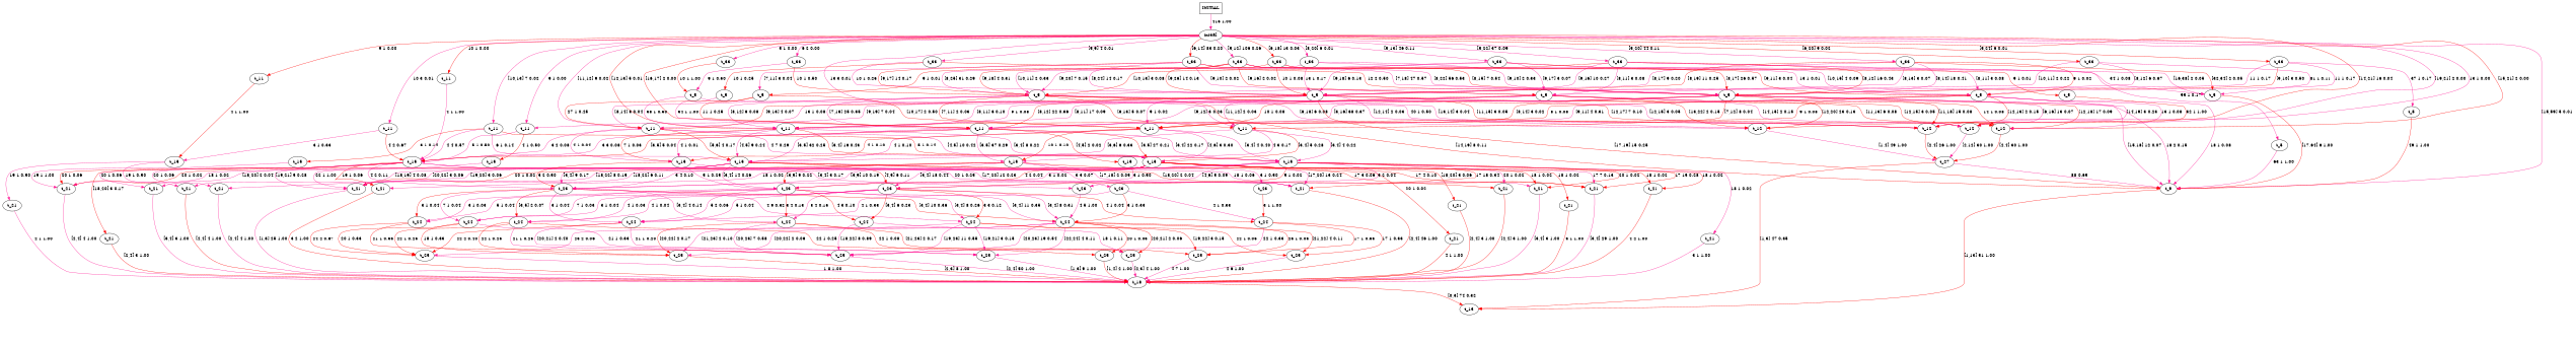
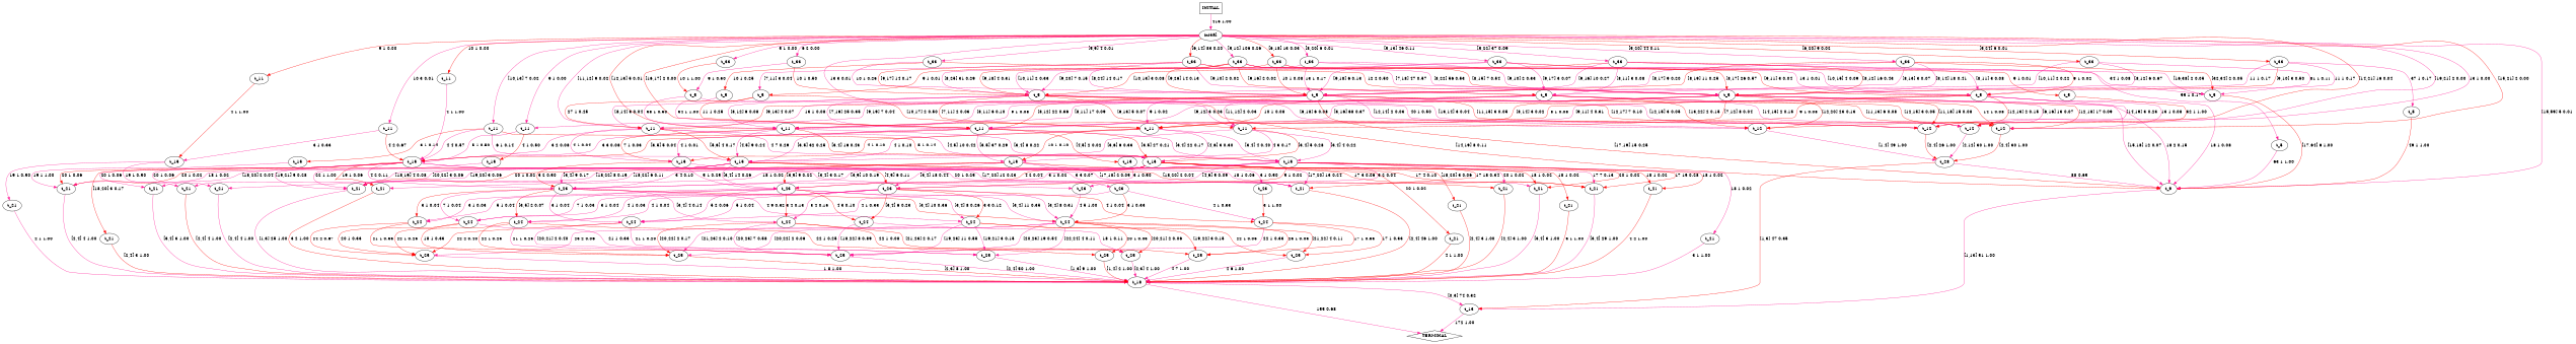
  digraph {
    edge [color=deeppink]
    n1 [label=initial]
    n2 [label=t_11]
    n3 [label=t_11]
    n4 [label=t_11]
    n5 [label=t_11]
    n6 [label=t_11]
    n7 [label=t_11]
    n8 [label=t_11]
    n9 [label=t_11]
    n10 [label=t_11]
    n11 [label=t_12]
    n12 [label=t_12]
    n13 [label=t_12]
    n14 [label=t_12]
    n15 [label=t_33]
    n16 [label=t_33]
    n17 [label=t_33]
    n18 [label=t_33]
    n19 [label=t_33]
    n20 [label=t_33]
    n21 [label=t_33]
    n22 [label=t_33]
    n23 [label=t_33]
    n24 [label=t_33]
    n25 [label=t_33]
    n26 [label=t_33]
    n27 [label=t_9]
    n28 [label=t_15]
    n29 [label=t_15]
    n30 [label=t_15]
    n31 [label=t_15]
    n32 [label=t_15]
    n33 [label=t_15]
    n34 [label=t_15]
    n35 [label=t_15]
    n36 [label=t_15]
    n37 [label=t_15]
-   n38 [label=t_27]
+   n38 [label=t_28]
    n39 [label=t_5]
    n40 [label=t_5]
    n41 [label=t_5]
    n42 [label=t_5]
    n43 [label=t_5]
    n44 [label=t_5]
    n45 [label=t_5]
    n46 [label=t_5]
    n47 [label=t_5]
    n48 [label=t_5]
    n49 [label=t_5]
    n50 [label=t_5]
    n51 [label=t_13]
    n52 [label=t_21]
    n53 [label=t_21]
    n54 [label=t_21]
    n55 [label=t_21]
    n56 [label=t_23]
    n57 [label=t_21]
    n58 [label=t_21]
    n59 [label=t_21]
    n60 [label=t_21]
    n61 [label=t_21]
    n62 [label=t_23]
    n63 [label=t_23]
    n64 [label=t_21]
    n65 [label=t_23]
    n66 [label=t_21]
    n67 [label=t_21]
    n68 [label=t_21]
    n69 [label=t_21]
    n70 [label=t_21]
    n71 [label=t_21]
    n72 [label=t_23]
    n73 [label=t_21]
    n74 [label=t_11]
    n75 [label=t_23]
+   n76 [label=TERMINAL shape=diamond]
    n77 [label=t_18]
    n78 [label=t_24]
    n79 [label=t_24]
    n80 [label=t_24]
    n81 [label=t_24]
    n82 [label=t_24]
    n83 [label=t_24]
    n84 [label=t_24]
    n85 [label=t_24]
    n86 [label=t_24]
    n87 [label=t_25]
    n88 [label=t_25]
    n89 [label=t_25]
    n90 [label=t_25]
    n91 [label=t_25]
    n92 [label=t_25]
    n93 [label=t_25]
    n94 [label=t_25]
    n95 [label=INITIAL shape=box]
    n1 -> n2 [color=red label="9 1 0.00"]
    n1 -> n3 [color=red label="10 1 0.00"]
    n1 -> n4 [label="10 3 0.01"]
    n1 -> n5 [label="9 1 0.00"]
    n1 -> n6 [label="[10,13] 7 0.02"]
    n1 -> n7 [label="13 3 0.01"]
    n1 -> n8 [color=red label="[12,13] 5 0.01"]
    n1 -> n9 [label="[11,12] 9 0.02"]
    n1 -> n10 [color=red label="[16,17] 2 0.00"]
    n1 -> n11 [label="[19,21] 2 0.00"]
    n1 -> n12 [color=red label="[15,21] 2 0.00"]
    n1 -> n13 [label="13 1 0.00"]
    n1 -> n14 [color=red label="[14,21] 16 0.04"]
    n1 -> n15 [label="5 1 0.00"]
    n1 -> n16 [label="6 2 0.00"]
    n1 -> n17 [color=red label="[6,20] 9 0.02"]
    n1 -> n18 [label="[5,9] 4 0.01"]
    n1 -> n19 [color=red label="[6,18] 13 0.03"]
    n1 -> n20 [color=red label="[5,24] 6 0.01"]
    n1 -> n21 [label="[8,20] 6 0.01"]
    n1 -> n22 [label="[5,13] 46 0.11"]
    n1 -> n23 [label="[5,20] 44 0.11"]
    n1 -> n24 [color=red label="[6,14] 83 0.20"]
    n1 -> n25 [label="[5,22] 37 0.09"]
    n1 -> n26 [label="[5,12] 106 0.26"]
    n1 -> n27 [label="[15,59] 5 0.01"]
    n2 -> n28 [color=red label="4 1 1.00"]
    n3 -> n29 [label="4 1 1.00"]
    n4 -> n28 [label="3 1 0.33"]
    n4 -> n29 [color=red label="4 2 0.67"]
    n5 -> n29 [label="5 1 0.50"]
    n5 -> n30 [color=red label="4 1 0.50"]
    n6 -> n29 [label="4 4 0.57"]
    n6 -> n31 [color=red label="3 1 0.14"]
    n6 -> n32 [label="6 1 0.14"]
    n6 -> n33 [color=red label="5 1 0.14"]
    n7 -> n32 [label="[3,6] 6 0.33"]
    n7 -> n33 [color=red label="[3,4] 5 0.28"]
    n7 -> n34 [label="4 3 0.17"]
    n7 -> n35 [label="[3,4] 4 0.22"]
    n8 -> n29 [label="3 3 0.08"]
    n8 -> n32 [label="[4,5] 9 0.24"]
    n8 -> n33 [label="[3,4] 8 0.22"]
    n8 -> n35 [color=red label="[3,4] 16 0.43"]
    n8 -> n36 [color=red label="7 1 0.03"]
    n9 -> n29 [label="3 2 0.08"]
    n9 -> n32 [color=red label="[5,6] 4 0.17"]
    n9 -> n33 [label="[4,5] 10 0.42"]
    n9 -> n35 [label="4 7 0.29"]
    n9 -> n36 [label="4 1 0.04"]
    n10 -> n29 [color=red label="[3,5] 5 0.04"]
    n10 -> n32 [label="[3,5] 32 0.25"]
    n10 -> n33 [color=red label="[3,5] 27 0.21"]
    n10 -> n34 [label="[3,5] 37 0.29"]
    n10 -> n35 [label="[3,4] 22 0.17"]
    n10 -> n36 [label="4 1 0.01"]
    n10 -> n37 [color=red label="[4,5] 2 0.02"]
    n11 -> n38 [color=red label="[2,4] 26 1.00"]
    n12 -> n38 [color=red label="[2,4] 30 1.00"]
    n13 -> n38 [label="[2,12] 30 1.00"]
    n14 -> n38 [label="[1,4] 49 1.00"]
    n15 -> n39 [color=red label="10 1 1.00"]
    n16 -> n39 [label="9 1 0.50"]
    n16 -> n40 [color=red label="10 1 0.50"]
    n17 -> n41 [label="81 1 0.11"]
    n17 -> n42 [label="[10,11] 2 0.22"]
    n17 -> n43 [label="[8,12] 6 0.67"]
    n18 -> n42 [label="10 1 0.25"]
    n18 -> n43 [color=red label="12 2 0.50"]
    n18 -> n44 [color=red label="10 1 0.25"]
    n19 -> n40 [color=red label="[9,18] 4 0.31"]
    n19 -> n41 [label="34 1 0.08"]
    n19 -> n42 [color=red label="10 1 0.08"]
    n19 -> n43 [color=red label="[8,15] 7 0.54"]
    n20 -> n42 [label="11 1 0.17"]
    n20 -> n43 [color=red label="[9,10] 3 0.50"]
    n20 -> n45 [label="37 1 0.17"]
    n20 -> n46 [label="11 1 0.17"]
    n21 -> n40 [label="[10,11] 2 0.33"]
    n21 -> n42 [label="13 1 0.17"]
    n21 -> n43 [label="[9,10] 2 0.33"]
    n21 -> n47 [label="95 1 0.17"]
    n22 -> n40 [label="[9,20] 7 0.15"]
    n22 -> n42 [label="[9,18] 6 0.13"]
    n22 -> n43 [color=red label="[8,17] 26 0.57"]
    n22 -> n46 [label="[10,15] 4 0.09"]
    n22 -> n48 [label="[9,17] 3 0.07"]
    n23 -> n40 [label="[8,17] 9 0.20"]
    n23 -> n41 [color=red label="[32,34] 2 0.05"]
    n23 -> n42 [color=red label="[8,19] 11 0.25"]
    n23 -> n43 [label="[8,14] 18 0.41"]
    n23 -> n46 [color=red label="9 1 0.02"]
    n23 -> n48 [label="[8,13] 3 0.07"]
    n24 -> n40 [color=red label="[9,17] 14 0.17"]
    n24 -> n42 [label="[8,24] 14 0.17"]
    n24 -> n43 [label="[7,18] 47 0.57"]
    n24 -> n46 [color=red label="[9,11] 3 0.04"]
    n24 -> n48 [label="[9,10] 2 0.02"]
    n24 -> n49 [label="[7,11] 3 0.04"]
    n25 -> n40 [color=red label="[10,13] 3 0.08"]
    n25 -> n41 [label="[16,38] 2 0.05"]
    n25 -> n42 [label="[9,16] 10 0.27"]
    n25 -> n43 [color=red label="[8,12] 16 0.43"]
    n25 -> n46 [label="[8,11] 3 0.08"]
    n25 -> n48 [label="[8,11] 3 0.08"]
    n26 -> n40 [label="[8,25] 31 0.29"]
    n26 -> n42 [color=red label="[9,26] 14 0.13"]
    n26 -> n43 [label="[8,22] 56 0.53"]
    n26 -> n46 [label="13 1 0.01"]
    n26 -> n48 [color=red label="[9,16] 2 0.02"]
    n26 -> n49 [color=red label="9 1 0.01"]
    n26 -> n50 [color=red label="9 1 0.01"]
-   n27 -> n51 [color=red label="[1,13] 51 1.00"]
+   n27 -> n51 [label="[1,13] 51 1.00"]
    n28 -> n52 [label="19 1 0.50"]
    n28 -> n53 [label="19 1 0.50"]
    n29 -> n54 [color=red label="20 1 0.06"]
    n29 -> n55 [label="[19,21] 5 0.28"]
    n29 -> n56 [label="4 2 0.11"]
    n29 -> n57 [label="20 1 0.06"]
    n29 -> n58 [color=red label="19 1 0.06"]
    n29 -> n59 [color=red label="[18,20] 3 0.17"]
    n29 -> n60 [label="18 1 0.06"]
    n29 -> n61 [label="20 1 0.06"]
    n29 -> n62 [label="[3,4] 3 0.17"]
    n30 -> n55 [label="22 1 1.00"]
    n31 -> n54 [label="19 1 1.00"]
    n32 -> n54 [color=red label="20 1 0.02"]
    n32 -> n55 [label="[18,19] 4 0.08"]
    n32 -> n56 [label="[3,4] 9 0.17"]
    n32 -> n57 [label="[18,20] 2 0.04"]
    n32 -> n63 [color=red label="[4,5] 6 0.11"]
    n32 -> n64 [label="[17,20] 12 0.23"]
    n32 -> n65 [label="[3,4] 14 0.26"]
    n32 -> n66 [color=red label="17 3 0.06"]
    n32 -> n67 [color=red label="[18,20] 2 0.04"]
    n33 -> n53 [label="[20,22] 3 0.06"]
    n33 -> n54 [label="18 1 0.02"]
    n33 -> n55 [label="[18,22] 8 0.15"]
    n33 -> n56 [label="[3,9] 10 0.19"]
    n33 -> n60 [color=red label="18 1 0.02"]
    n33 -> n61 [label="[19,20] 3 0.06"]
    n33 -> n64 [label="[17,20] 13 0.24"]
    n33 -> n65 [color=red label="4 2 0.04"]
    n33 -> n66 [label="17 7 0.13"]
    n33 -> n68 [color=red label="18 1 0.02"]
    n33 -> n69 [color=red label="18 1 0.02"]
    n33 -> n70 [color=red label="20 1 0.02"]
    n33 -> n71 [color=red label="[18,20] 3 0.06"]
    n34 -> n55 [color=red label="20 1 0.02"]
    n34 -> n56 [label="3 4 0.10"]
    n34 -> n63 [label="[3,4] 18 0.44"]
    n34 -> n64 [label="[17,18] 2 0.05"]
    n34 -> n65 [color=red label="[3,5] 9 0.22"]
    n34 -> n66 [color=red label="17 4 0.10"]
    n34 -> n72 [label="3 3 0.07"]
    n35 -> n55 [label="[18,22] 6 0.11"]
    n35 -> n56 [label="3 1 0.02"]
    n35 -> n58 [label="18 1 0.02"]
    n35 -> n60 [color=red label="20 1 0.02"]
    n35 -> n62 [label="3 2 0.04"]
    n35 -> n63 [color=red label="5 1 0.02"]
    n35 -> n64 [color=red label="17 18 0.34"]
    n35 -> n65 [label="[4,6] 5 0.09"]
    n35 -> n66 [color=red label="17 15 0.28"]
    n35 -> n67 [label="20 1 0.02"]
    n35 -> n68 [color=red label="18 1 0.02"]
    n35 -> n73 [label="18 1 0.02"]
    n36 -> n56 [color=red label="3 2 0.50"]
    n36 -> n64 [label="20 1 0.25"]
    n36 -> n65 [label="5 1 0.25"]
    n37 -> n63 [label="3 1 0.50"]
    n37 -> n75 [label="3 1 0.50"]
    n38 -> n27 [label=" 88 0.65"]
    n38 -> n51 [color=red label="[1,3] 47 0.35"]
    n39 -> n8 [label="38 1 0.50"]
    n39 -> n11 [label="40 1 0.50"]
    n40 -> n7 [color=red label="[6,13] 5 0.07"]
    n40 -> n8 [label="[8,12] 6 0.08"]
    n40 -> n9 [label="[8,14] 3 0.04"]
    n40 -> n10 [label="[7,16] 25 0.35"]
    n40 -> n11 [label="[13,14] 3 0.04"]
    n40 -> n12 [color=red label="[11,13] 6 0.08"]
    n40 -> n13 [color=red label="[12,17] 7 0.10"]
    n40 -> n14 [label="[6,18] 6 0.08"]
    n40 -> n27 [color=red label="[14,19] 8 0.11"]
    n40 -> n74 [color=red label="[7,11] 2 0.03"]
    n41 -> n27 [color=red label="[17,64] 6 1.00"]
    n42 -> n7 [label="[11,12] 2 0.03"]
    n42 -> n8 [label="[8,11] 6 0.10"]
    n42 -> n9 [color=red label="[9,13] 4 0.07"]
    n42 -> n10 [color=red label="[8,12] 22 0.36"]
    n42 -> n11 [color=red label="[11,15] 3 0.05"]
    n42 -> n12 [color=red label="[12,15] 3 0.05"]
    n42 -> n13 [label="[12,15] 3 0.05"]
    n42 -> n14 [label="[12,14] 2 0.03"]
    n42 -> n27 [color=red label="[17,19] 15 0.25"]
    n42 -> n74 [label="9 1 0.02"]
    n43 -> n7 [color=red label="[7,12] 8 0.04"]
    n43 -> n8 [label="[8,11] 17 0.09"]
    n43 -> n9 [label="[9,19] 7 0.04"]
    n43 -> n10 [label="[3,16] 68 0.37"]
    n43 -> n11 [color=red label="[11,18] 15 0.08"]
    n43 -> n12 [color=red label="[12,18] 17 0.09"]
    n43 -> n13 [label="[6,16] 13 0.07"]
    n43 -> n14 [color=red label="[12,20] 23 0.13"]
    n43 -> n27 [label="[15,18] 12 0.07"]
    n43 -> n74 [color=red label="[8,14] 3 0.02"]
    n44 -> n10 [label="34 1 1.00"]
    n45 -> n27 [color=red label="49 1 1.00"]
    n46 -> n8 [color=red label="8 1 0.08"]
    n46 -> n10 [label="[9,11] 4 0.31"]
    n46 -> n11 [color=red label="[12,13] 2 0.15"]
    n46 -> n12 [label="13 1 0.08"]
    n46 -> n13 [label="[14,19] 3 0.23"]
    n46 -> n27 [label="18 1 0.08"]
    n46 -> n74 [color=red label="9 1 0.08"]
    n47 -> n27 [label="63 1 1.00"]
    n48 -> n5 [label="13 1 0.08"]
    n48 -> n8 [label="9 1 0.08"]
    n48 -> n10 [label="[9,12] 3 0.23"]
    n48 -> n12 [color=red label="14 1 0.08"]
    n48 -> n13 [label="[14,15] 2 0.15"]
    n48 -> n14 [color=red label="[13,22] 2 0.15"]
    n48 -> n27 [label="18 2 0.15"]
    n48 -> n74 [color=red label="10 1 0.08"]
    n49 -> n9 [color=red label="27 1 0.25"]
    n49 -> n10 [color=red label="11 1 0.25"]
    n49 -> n74 [color=red label="[10,17] 2 0.50"]
    n50 -> n13 [color=red label="32 1 1.00"]
+   n51 -> n76 [label=" 172 1.00"]
    n52 -> n77 [label="2 1 1.00"]
    n53 -> n77 [color=red label="[2,4] 4 1.00"]
    n54 -> n77 [label="[2,4] 4 1.00"]
    n55 -> n77 [label="[1,3] 25 1.00"]
    n56 -> n79 [color=red label="[3,4] 10 0.36"]
    n56 -> n80 [label="3 1 0.04"]
    n56 -> n81 [color=red label="3 1 0.04"]
    n56 -> n82 [label="7 1 0.04"]
    n56 -> n83 [label="[3,4] 4 0.14"]
    n56 -> n84 [color=red label="[3,5] 2 0.07"]
    n56 -> n85 [label="4 9 0.32"]
    n57 -> n77 [label="[3,4] 3 1.00"]
    n58 -> n77 [color=red label="3 2 1.00"]
    n59 -> n77 [color=red label="[2,4] 3 1.00"]
    n60 -> n77 [label="[3,4] 3 1.00"]
    n61 -> n77 [label="[2,4] 4 1.00"]
    n62 -> n79 [label="4 5 1.00"]
    n63 -> n78 [color=red label="4 1 0.04"]
    n63 -> n79 [label="[3,4] 8 0.31"]
    n63 -> n80 [label="5 1 0.04"]
    n63 -> n81 [label="5 1 0.04"]
    n63 -> n82 [label="3 1 0.04"]
    n63 -> n83 [label="3 4 0.15"]
    n63 -> n84 [label="4 1 0.04"]
    n63 -> n85 [color=red label="3 3 0.12"]
    n63 -> n86 [color=red label="[3,4] 6 0.23"]
    n64 -> n77 [color=red label="[2,4] 46 1.00"]
    n65 -> n79 [label="[3,4] 11 0.35"]
    n65 -> n80 [label="5 2 0.06"]
    n65 -> n81 [label="3 1 0.03"]
    n65 -> n82 [label="7 1 0.03"]
    n65 -> n83 [color=red label="3 4 0.13"]
    n65 -> n84 [label="4 1 0.03"]
    n65 -> n85 [label="[3,4] 8 0.26"]
    n65 -> n86 [color=red label="4 3 0.10"]
    n66 -> n77 [label="[3,4] 29 1.00"]
    n67 -> n77 [color=red label="[2,4] 3 1.00"]
    n68 -> n77 [color=red label="4 2 1.00"]
    n69 -> n77 [color=red label="3 1 1.00"]
    n70 -> n77 [color=red label="4 1 1.00"]
    n71 -> n77 [color=red label="[2,4] 3 1.00"]
    n72 -> n78 [label="4 1 0.33"]
    n72 -> n79 [color=red label="3 1 0.33"]
    n72 -> n80 [label="4 1 0.33"]
    n73 -> n77 [label="3 1 1.00"]
    n74 -> n32 [label="4 1 0.10"]
    n74 -> n33 [label="[4,6] 3 0.30"]
    n74 -> n34 [color=red label="10 1 0.10"]
    n74 -> n35 [label="[3,4] 4 0.40"]
    n74 -> n36 [color=red label="4 1 0.10"]
    n75 -> n78 [color=red label="3 1 1.00"]
-   n77 -> n51 [color=red label="[0,3] 74 0.32"]
+   n77 -> n51 [label="[0,3] 74 0.32"]
+   n77 -> n76 [label=" 155 0.68"]
    n78 -> n87 [label="22 1 0.33"]
    n78 -> n88 [color=red label="17 1 0.33"]
    n78 -> n89 [color=red label="17 1 0.33"]
    n79 -> n87 [label="[20,23] 19 0.54"]
    n79 -> n88 [color=red label="[21,22] 4 0.11"]
    n79 -> n89 [color=red label="23 1 0.03"]
    n79 -> n90 [color=red label="[20,21] 2 0.06"]
    n79 -> n91 [label="23 2 0.06"]
    n79 -> n92 [label="[22,24] 4 0.11"]
    n79 -> n93 [label="[20,22] 2 0.06"]
    n79 -> n94 [color=red label="20 1 0.03"]
    n80 -> n87 [label="[20,21] 2 0.40"]
    n80 -> n91 [color=red label="22 2 0.40"]
    n80 -> n92 [label="21 1 0.20"]
    n81 -> n87 [color=red label="21 1 0.33"]
    n81 -> n91 [color=red label="24 2 0.67"]
    n82 -> n91 [color=red label="20 1 0.33"]
    n82 -> n92 [label="21 1 0.33"]
    n82 -> n93 [color=red label="18 1 0.33"]
    n83 -> n87 [label="[20,23] 7 0.58"]
    n83 -> n89 [color=red label="[21,23] 2 0.17"]
    n83 -> n93 [color=red label="[20,22] 2 0.17"]
    n83 -> n94 [color=red label="22 1 0.08"]
    n84 -> n87 [label="21 1 0.25"]
    n84 -> n90 [color=red label="22 1 0.25"]
    n84 -> n91 [color=red label="22 1 0.25"]
    n84 -> n93 [color=red label="22 1 0.25"]
    n85 -> n87 [label="[19,23] 11 0.55"]
    n85 -> n88 [color=red label="22 1 0.05"]
    n85 -> n89 [color=red label="[19,22] 3 0.15"]
    n85 -> n92 [label="[19,21] 3 0.15"]
    n85 -> n93 [label="[21,23] 2 0.10"]
    n86 -> n87 [label="[18,22] 8 0.89"]
    n86 -> n90 [label="18 1 0.11"]
    n87 -> n77 [label="[2,4] 50 1.00"]
    n88 -> n77 [label="4 6 1.00"]
    n89 -> n77 [label="4 7 1.00"]
    n90 -> n77 [label="[2,3] 4 1.00"]
    n91 -> n77 [label="1 8 1.00"]
    n92 -> n77 [label="[1,3] 9 1.00"]
    n93 -> n77 [color=red label="[2,3] 8 1.00"]
    n94 -> n77 [color=red label="[1,4] 2 1.00"]
    n95 -> n1 [label=" 415 1.00"]
  }
